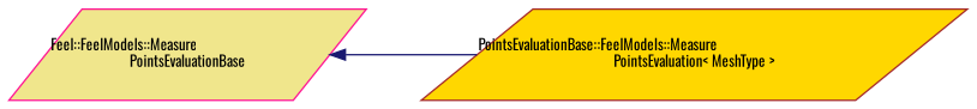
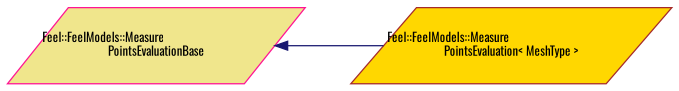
  digraph {
    rankdir=LR
    fontname=Oswald
    node [fontname=Oswald fontsize=10 shape=parallelogram style=filled]
    n1 [color=deeppink fillcolor=khaki height=0.2 label="Feel::FeelModels::Measure\lPointsEvaluationBase" width=0.4]
-   n2 [color=brown fillcolor=gold height=0.2 label="PointsEvaluationBase::FeelModels::Measure\lPointsEvaluation\< MeshType \>" width=0.4]
+   n2 [color=brown fillcolor=gold height=0.2 label="Feel::FeelModels::Measure\lPointsEvaluation\< MeshType \>" width=0.4]
    n1 -> n2 [color=midnightblue dir=back fontname=Oswald fontsize=10 labelfontname=Helvetica labelfontsize=10 style=solid]
  }
